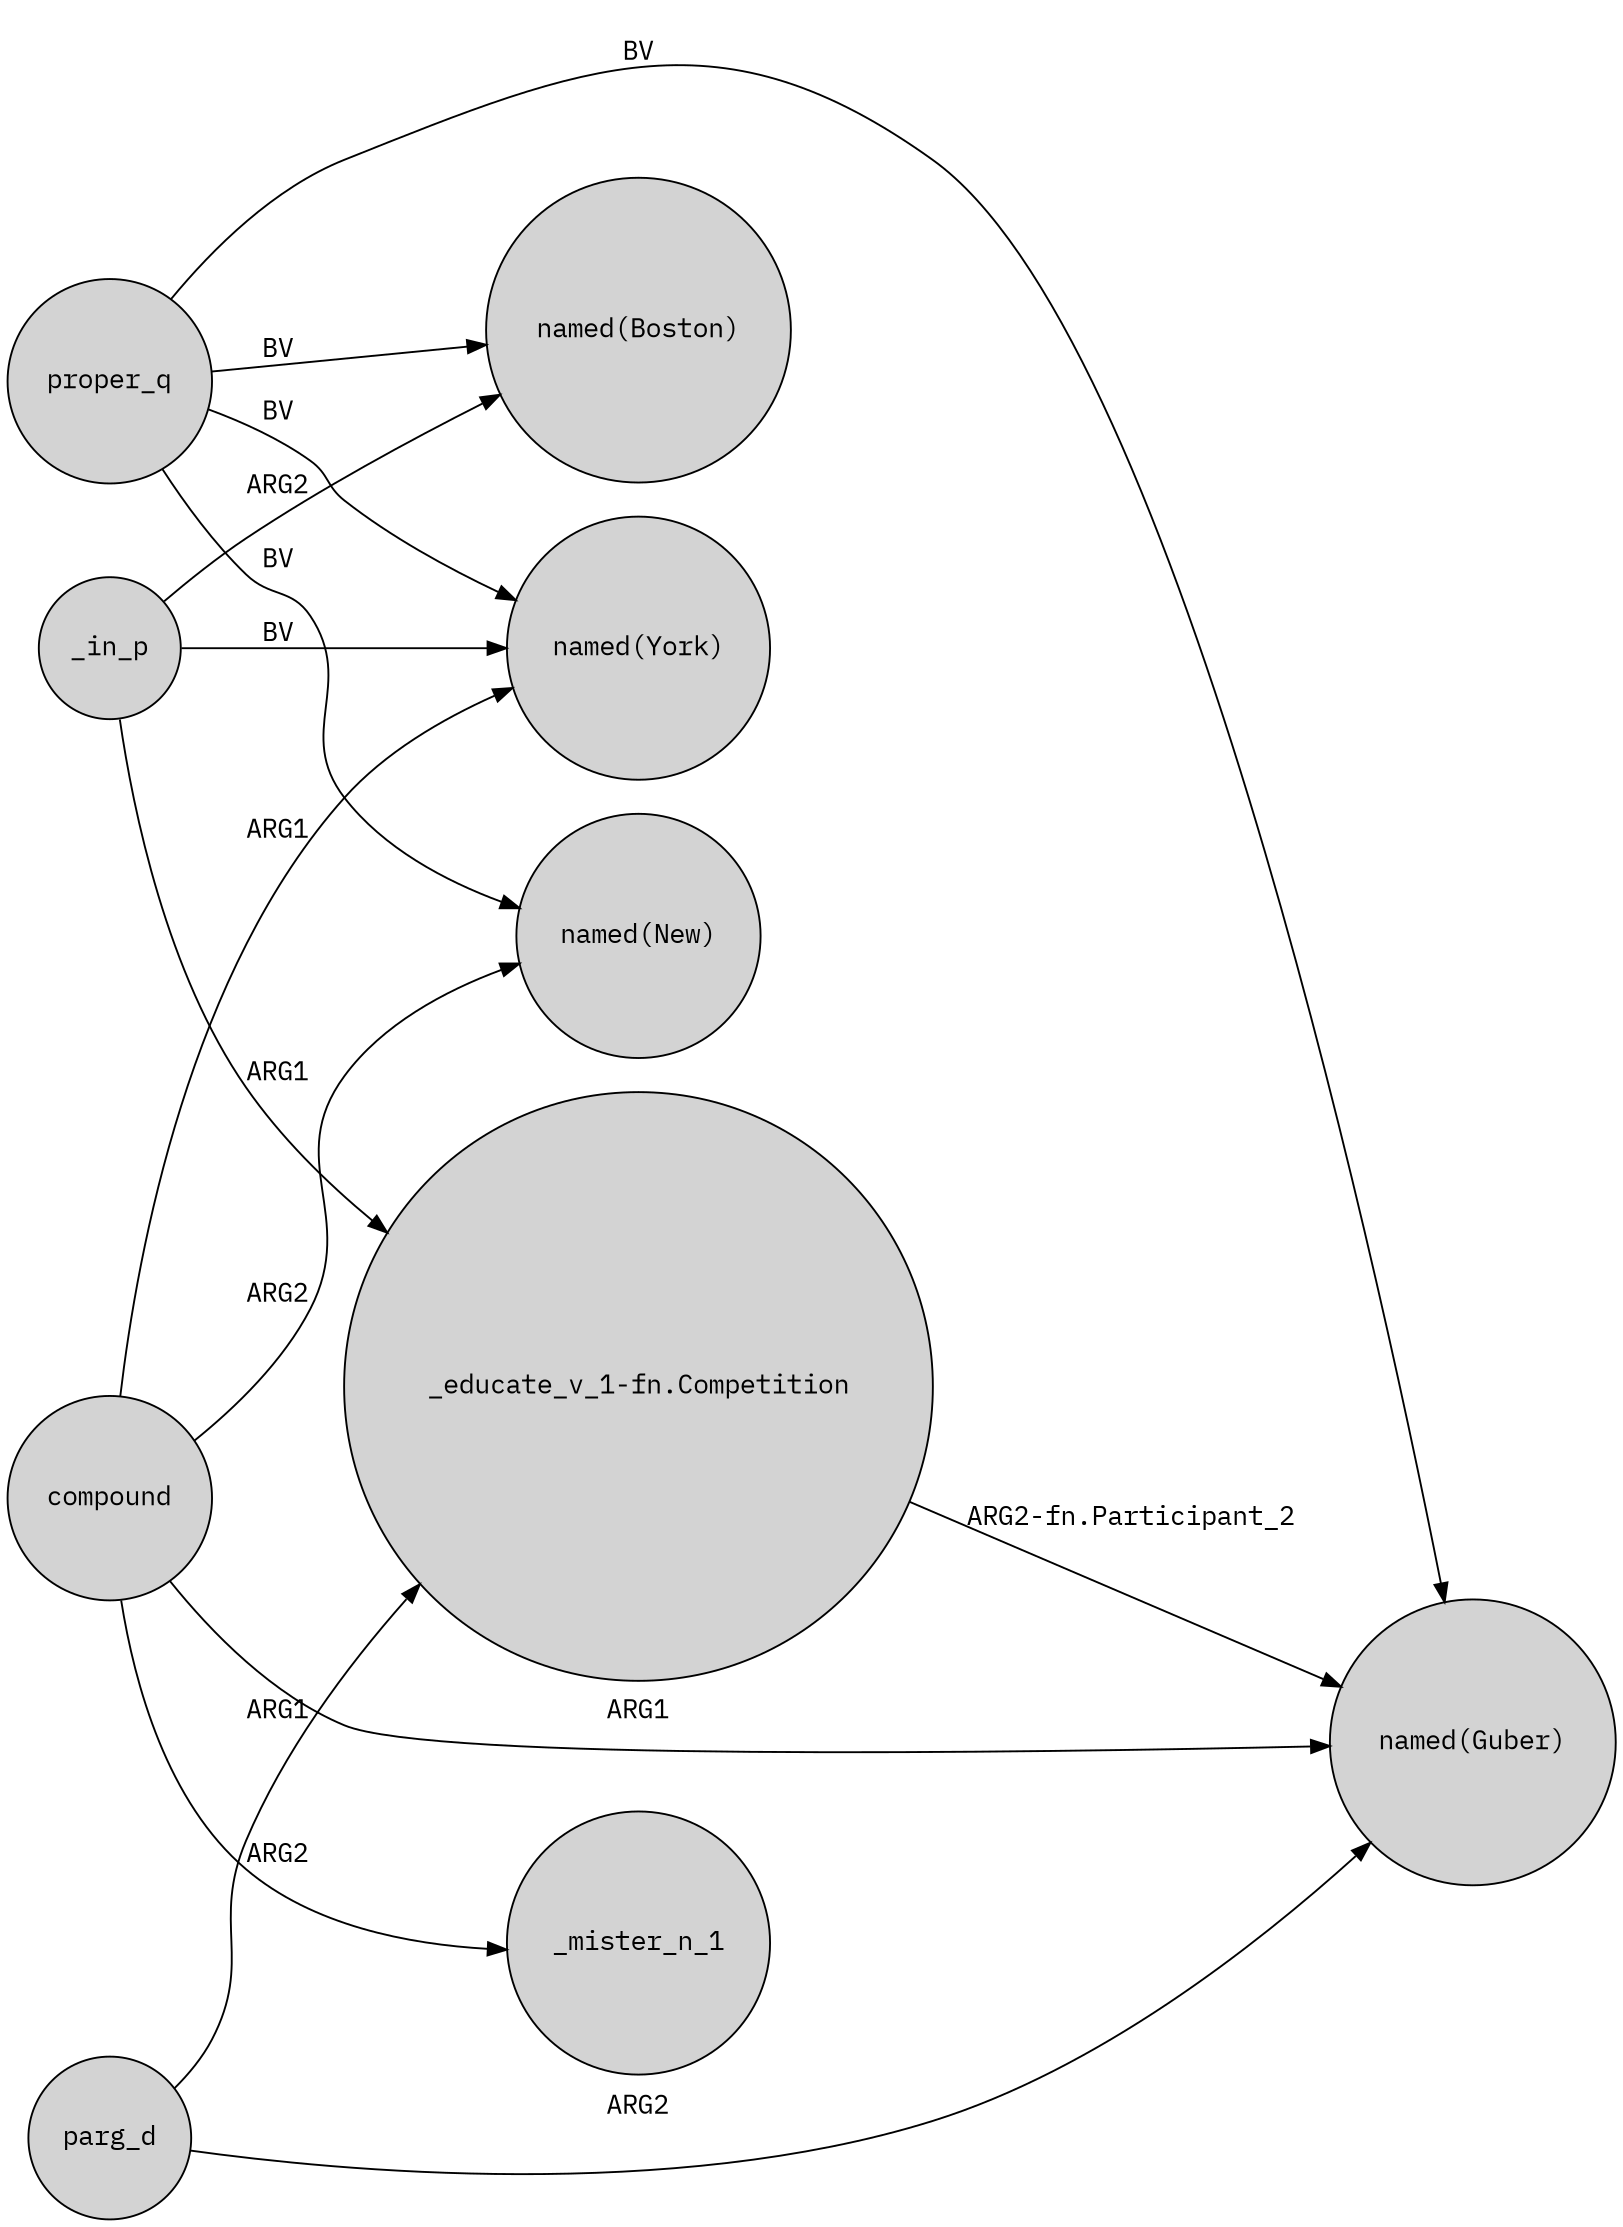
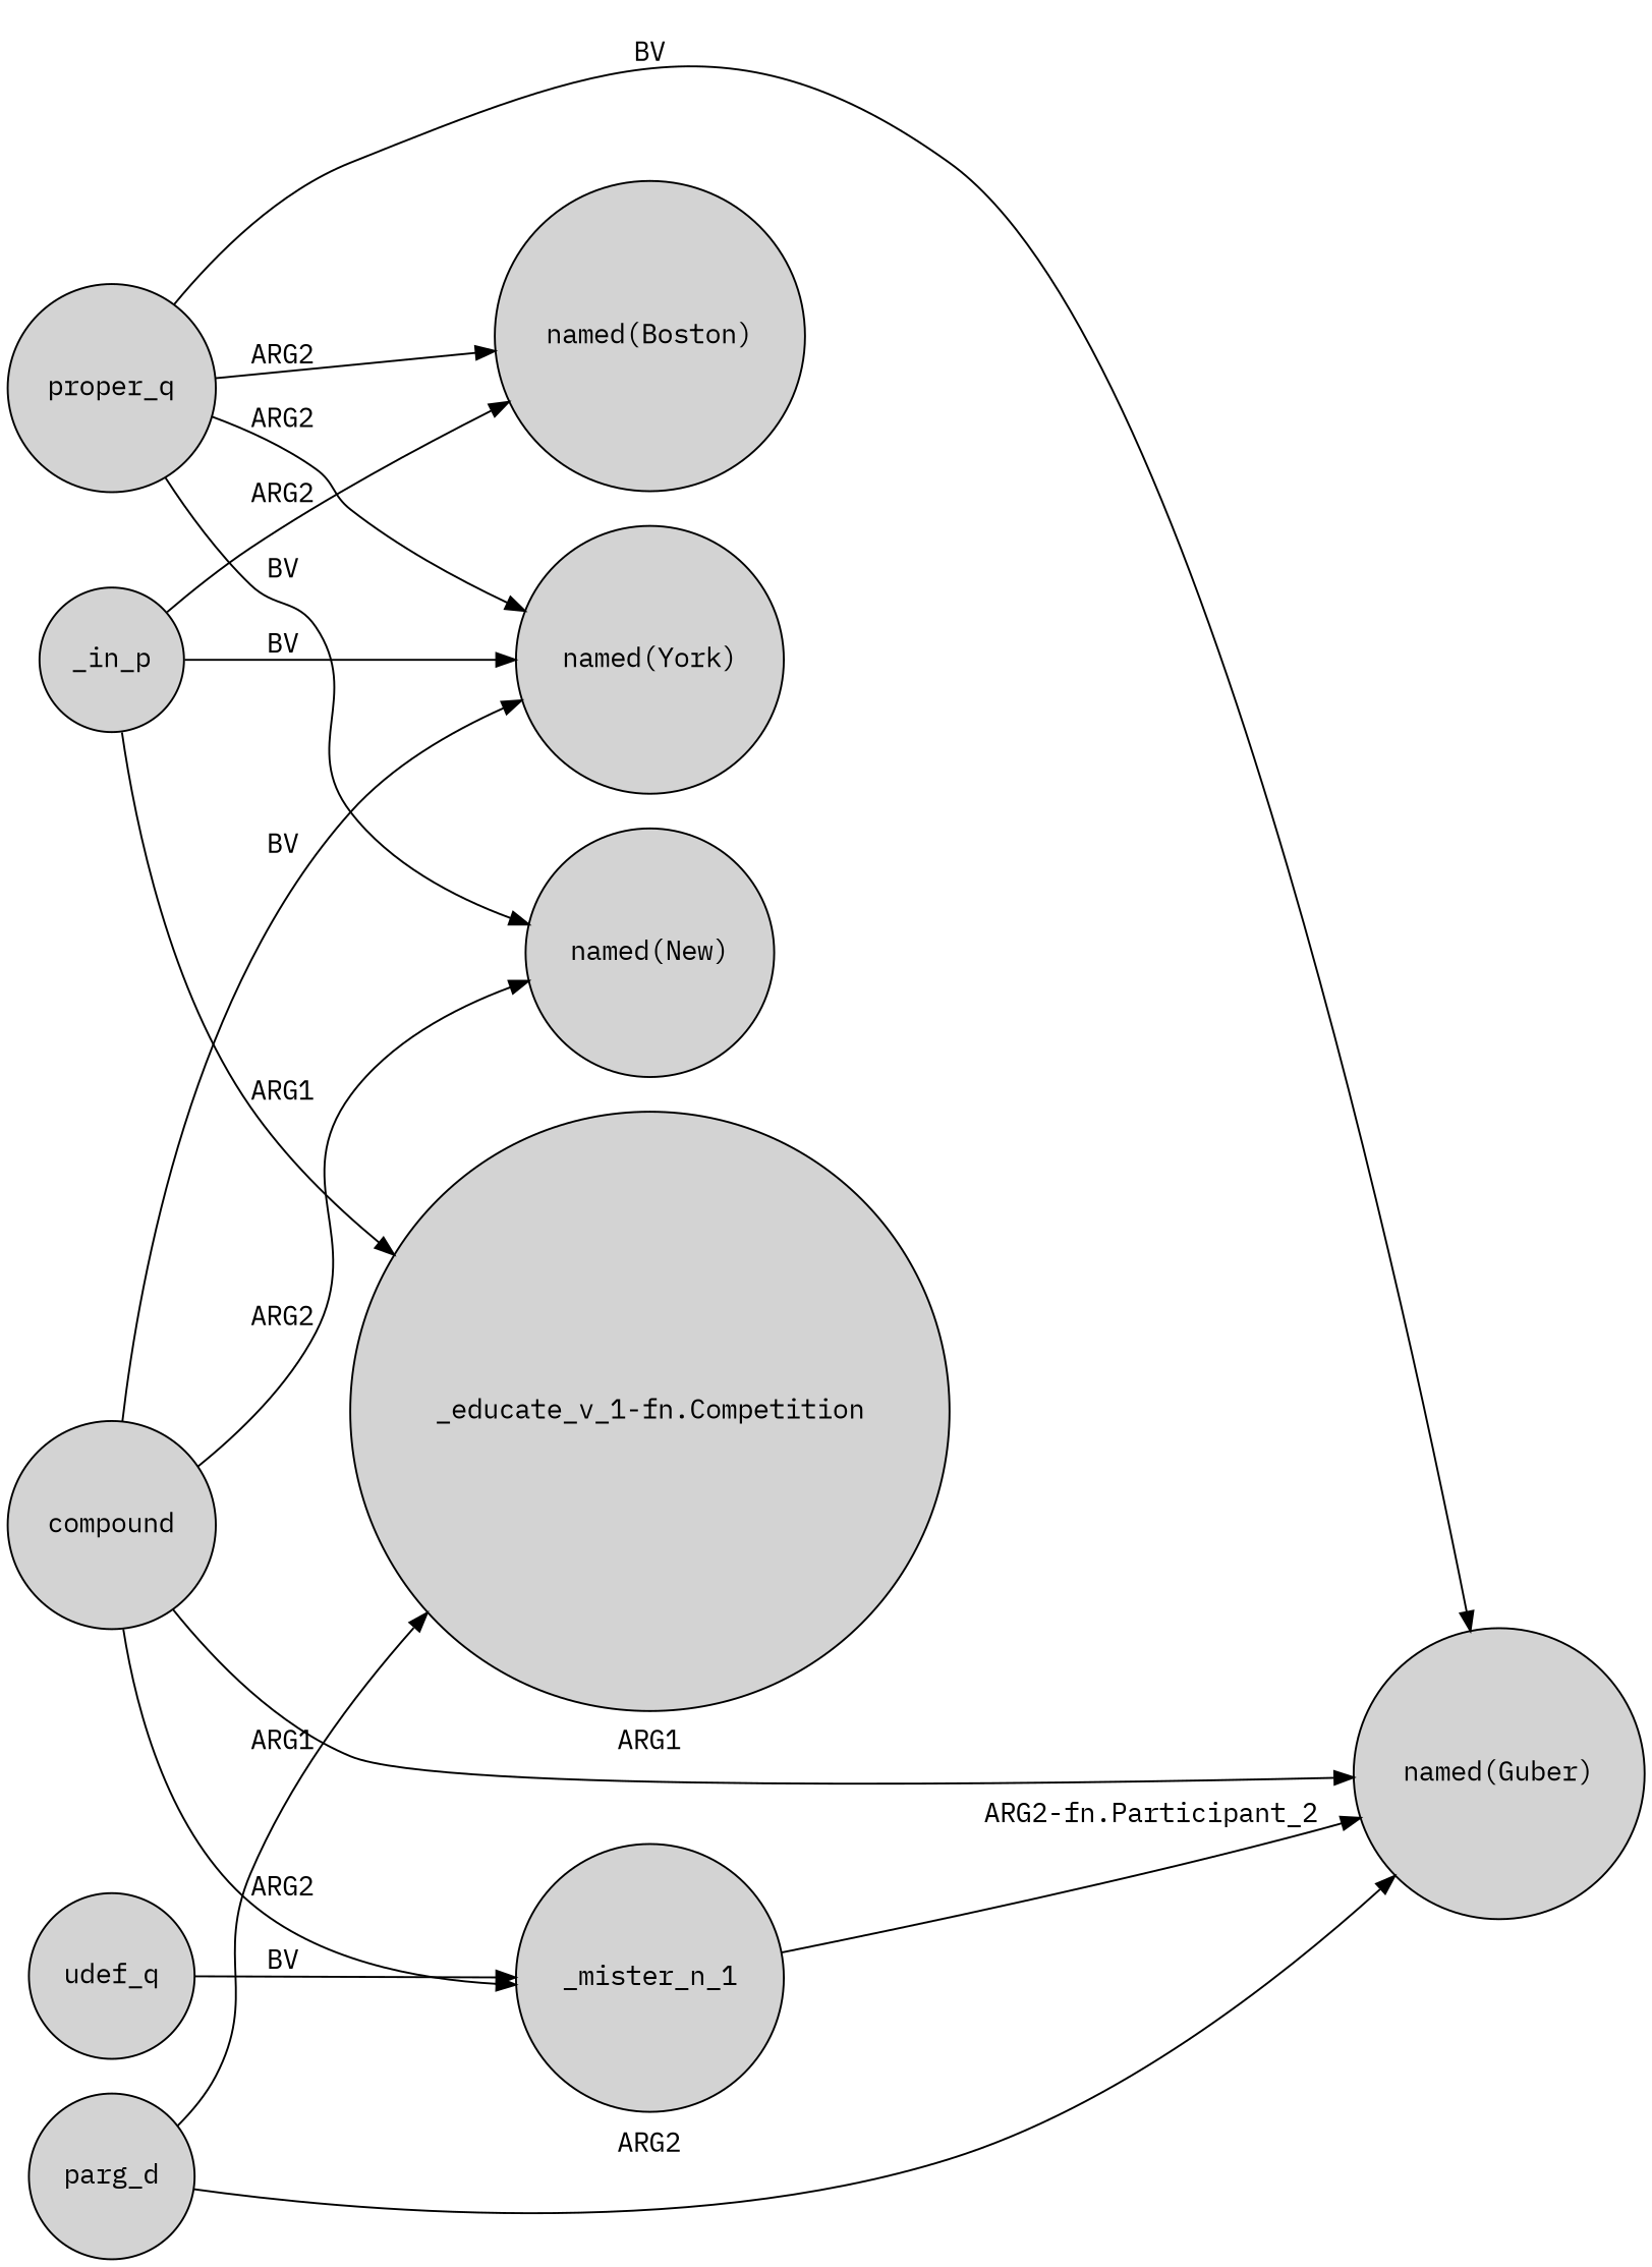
  digraph {
    fontname="IBM Plex Mono"
    rankdir=LR
    node [fontname="IBM Plex Mono" shape=circle style=filled]
    edge [fontname="IBM Plex Mono"]
    _in_p
    "named(Boston)"
    "named(York)"
    "_educate_v_1-fn.Competition"
    "named(Guber)"
    proper_q
    "named(New)"
    parg_d
    compound
    _mister_n_1
+   udef_q
    _in_p -> "named(Boston)" [label=ARG2]
    _in_p -> "named(York)" [label=BV]
    _in_p -> "_educate_v_1-fn.Competition" [label=ARG1]
-   "_educate_v_1-fn.Competition" -> "named(Guber)" [label="ARG2-fn.Participant_2"]
-   proper_q -> "named(Boston)" [label=BV]
-   proper_q -> "named(York)" [label=BV]
+   _mister_n_1 -> "named(Guber)" [label="ARG2-fn.Participant_2"]
+   proper_q -> "named(Boston)" [label=ARG2]
+   proper_q -> "named(York)" [label=ARG2]
    proper_q -> "named(Guber)" [label=BV]
    proper_q -> "named(New)" [label=BV]
    parg_d -> "_educate_v_1-fn.Competition" [label=ARG1]
    parg_d -> "named(Guber)" [label=ARG2]
-   compound -> "named(York)" [label=ARG1]
+   compound -> "named(York)" [label=BV]
    compound -> "named(Guber)" [label=ARG1]
    compound -> "named(New)" [label=ARG2]
    compound -> _mister_n_1 [label=ARG2]
+   udef_q -> _mister_n_1 [label=BV]
  }
